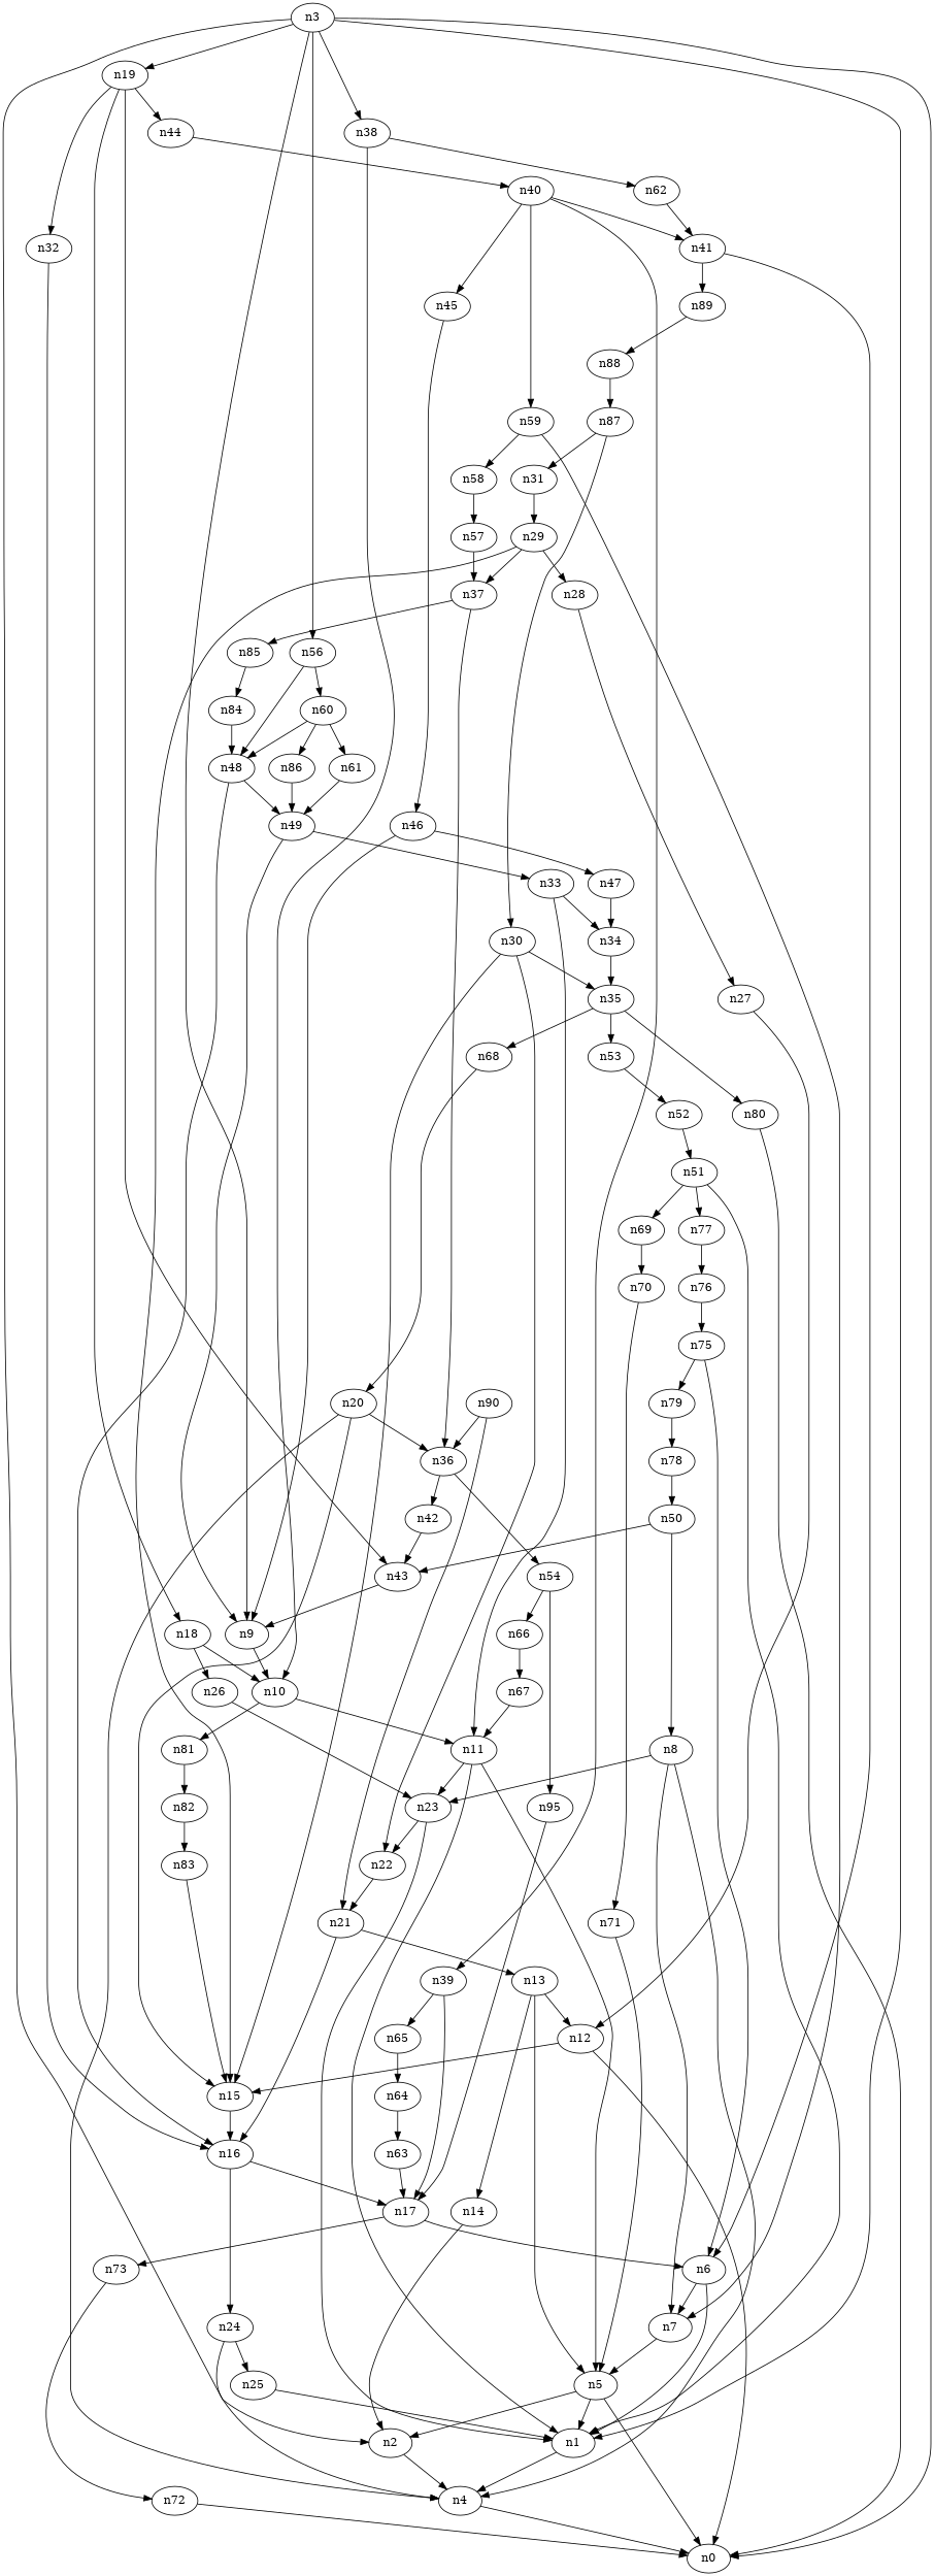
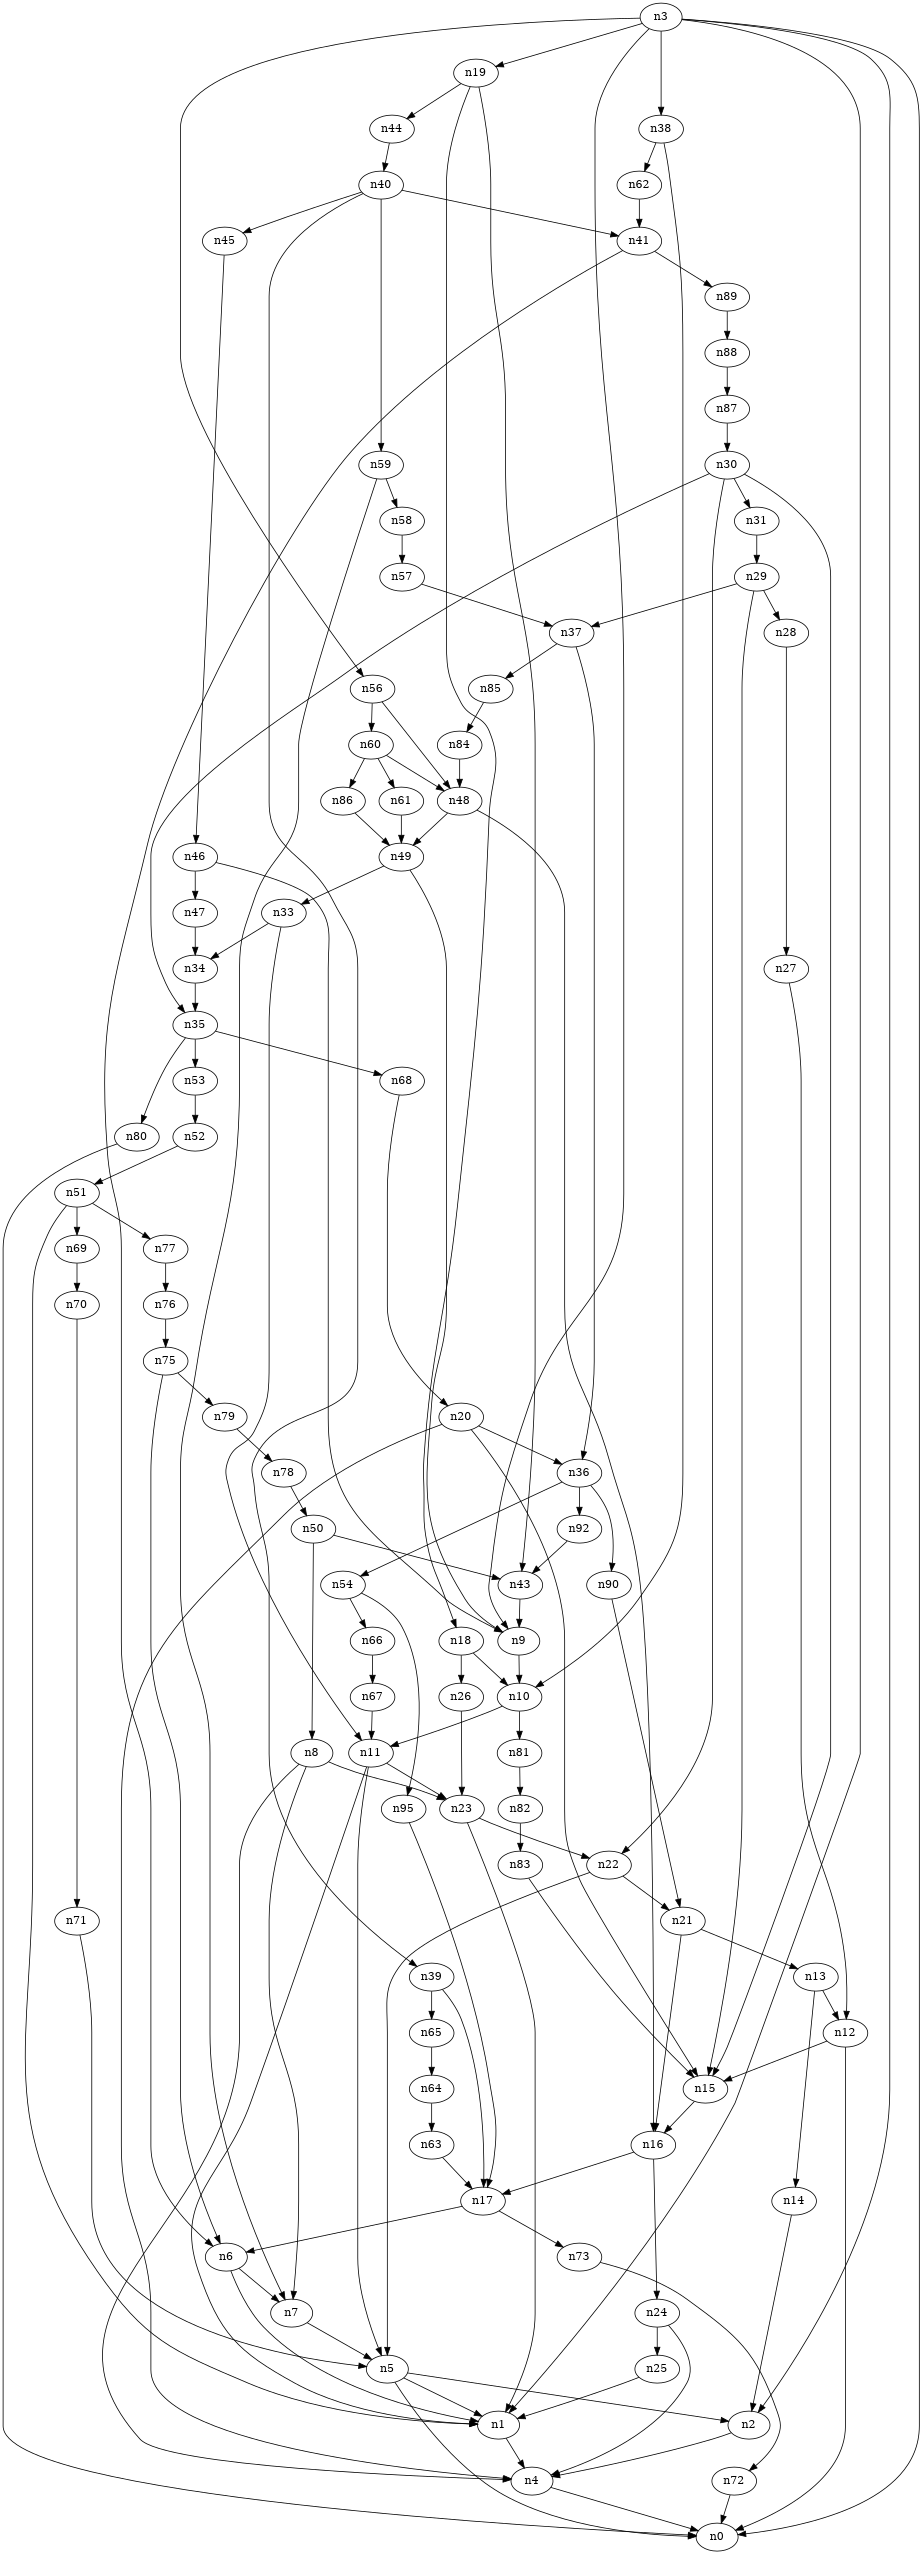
  digraph {
    n1
    n4
    n0
    n2
    n3
    n9
    n19
    n38
    n56
    n10
    n18
-   n32
    n43
    n44
    n62
    n48
    n60
    n11
    n81
    n26
    n16
    n40
    n41
    n49
    n61
    n86
    n5
    n6
    n7
    n8
    n23
    n22
    n21
    n82
    n83
    n12
    n15
    n17
    n24
    n13
    n14
    n73
    n25
    n72
    n39
    n45
    n59
    n20
    n36
-   n42
+   n42 [label=n92]
    n54
    n90
    n55 [label=n95]
    n66
    n27
    n28
    n29
    n37
    n85
    n84
    n30
    n31
    n35
    n53
    n68
    n80
    n52
    n33
    n34
    n51
    n67
    n89
    n65
    n64
    n63
    n46
    n58
    n88
    n47
    n57
    n87
    n50
    n69
    n77
    n70
    n76
    n71
    n75
    n79
    n78
    n1 -> n4
    n4 -> n0
    n2 -> n4
    n3 -> n1
    n3 -> n0
    n3 -> n2
    n3 -> n9
    n3 -> n19
    n3 -> n38
    n3 -> n56
    n9 -> n10
    n19 -> n18
-   n19 -> n32
    n19 -> n43
    n19 -> n44
    n38 -> n10
    n38 -> n62
    n56 -> n48
    n56 -> n60
    n10 -> n11
    n10 -> n81
    n18 -> n10
    n18 -> n26
-   n32 -> n16
    n43 -> n9
    n44 -> n40
    n62 -> n41
    n48 -> n16
    n48 -> n49
    n60 -> n48
    n60 -> n61
    n60 -> n86
    n11 -> n1
    n11 -> n5
    n11 -> n23
    n81 -> n82
    n26 -> n23
    n16 -> n17
    n16 -> n24
    n40 -> n41
    n40 -> n39
    n40 -> n45
    n40 -> n59
    n41 -> n6
    n41 -> n89
    n49 -> n9
    n49 -> n33
    n61 -> n49
    n86 -> n49
    n5 -> n1
    n5 -> n0
    n5 -> n2
    n6 -> n1
    n6 -> n7
    n7 -> n5
    n8 -> n4
    n8 -> n7
    n8 -> n23
    n23 -> n1
    n23 -> n22
    n22 -> n21
    n21 -> n16
    n21 -> n13
    n82 -> n83
    n83 -> n15
    n12 -> n0
    n12 -> n15
    n15 -> n16
    n17 -> n6
    n17 -> n73
    n24 -> n4
    n24 -> n25
-   n13 -> n5
+   n22 -> n5
    n13 -> n12
    n13 -> n14
    n14 -> n2
    n73 -> n72
    n25 -> n1
    n72 -> n0
    n39 -> n17
    n39 -> n65
    n45 -> n46
    n59 -> n7
    n59 -> n58
    n20 -> n4
    n20 -> n15
    n20 -> n36
    n36 -> n42
    n36 -> n54
-   n90 -> n36
+   n36 -> n90
    n42 -> n43
    n54 -> n55
    n54 -> n66
    n90 -> n21
    n55 -> n17
    n66 -> n67
    n27 -> n12
    n28 -> n27
    n29 -> n15
    n29 -> n28
    n29 -> n37
    n37 -> n36
    n37 -> n85
    n85 -> n84
    n84 -> n48
    n30 -> n22
    n30 -> n15
-   n87 -> n31
+   n30 -> n31
    n30 -> n35
    n31 -> n29
    n35 -> n53
    n35 -> n68
    n35 -> n80
    n53 -> n52
    n68 -> n20
    n80 -> n0
    n52 -> n51
    n33 -> n11
    n33 -> n34
    n34 -> n35
    n51 -> n1
    n51 -> n69
    n51 -> n77
    n67 -> n11
    n89 -> n88
    n65 -> n64
    n64 -> n63
    n63 -> n17
    n46 -> n9
    n46 -> n47
    n58 -> n57
    n88 -> n87
    n47 -> n34
    n57 -> n37
    n87 -> n30
    n50 -> n43
    n50 -> n8
    n69 -> n70
    n77 -> n76
    n70 -> n71
    n76 -> n75
    n71 -> n5
    n75 -> n6
    n75 -> n79
    n79 -> n78
    n78 -> n50
  }
